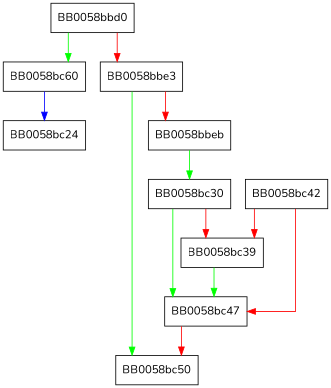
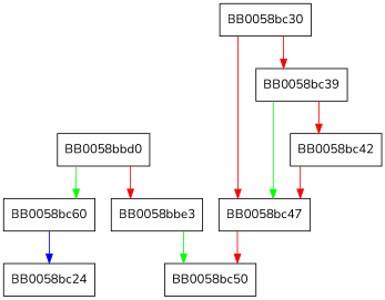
  digraph {
    fontname=Nunito
    splines=ortho
    node [fontname=Nunito shape=box]
    edge [color=red fontname=Nunito]
    BB0058bbd0
    BB0058bc60
    BB0058bbe3
    BB0058bc24
    BB0058bc50
-   BB0058bbeb
    BB0058bc30
    BB0058bc47
    BB0058bc39
    BB0058bc42
    BB0058bbd0 -> BB0058bc60 [color=green]
    BB0058bbd0 -> BB0058bbe3
    BB0058bc60 -> BB0058bc24 [color=blue]
    BB0058bbe3 -> BB0058bc50 [color=green]
-   BB0058bbe3 -> BB0058bbeb
-   BB0058bbeb -> BB0058bc30 [color=green]
-   BB0058bc30 -> BB0058bc47 [color=green]
+   BB0058bc30 -> BB0058bc47
    BB0058bc30 -> BB0058bc39
    BB0058bc47 -> BB0058bc50
    BB0058bc39 -> BB0058bc47 [color=green]
-   BB0058bc42 -> BB0058bc39
+   BB0058bc39 -> BB0058bc42
    BB0058bc42 -> BB0058bc47
  }
